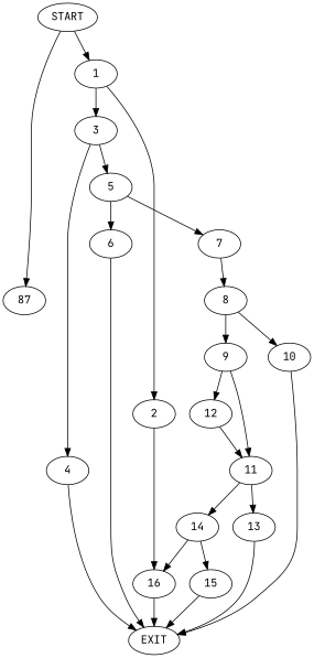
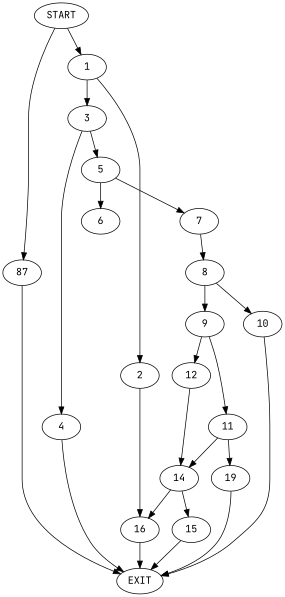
  digraph {
    fontname="JetBrains Mono"
    node [fontname="JetBrains Mono"]
    edge [fontname="JetBrains Mono"]
    n1 [label=START]
    1
    n3 [label=87]
    2
    3
    n6 [label=EXIT]
    16
    4
    5
    6
    7
    8
    9
    10
    11
    12
-   13
+   13 [label=19]
    14
    15
    n1 -> 1
    n1 -> n3
    1 -> 2
    1 -> 3
-   6 -> n6
+   n3 -> n6
    2 -> 16
    3 -> 4
    3 -> 5
    16 -> n6
    4 -> n6
    5 -> 6
    5 -> 7
    7 -> 8
    8 -> 9
    8 -> 10
    9 -> 11
    9 -> 12
    10 -> n6
    11 -> 13
    11 -> 14
-   12 -> 11
+   12 -> 14
    13 -> n6
    14 -> 16
    14 -> 15
    15 -> n6
  }
